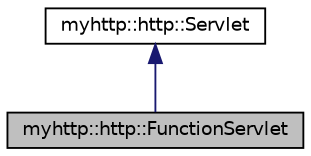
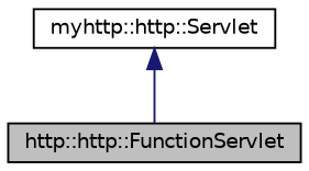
  digraph {
    node [color=black fontname=Helvetica fontsize=10 shape=record style=filled]
-   n1 [fillcolor=grey75 fontcolor=black height=0.2 label="myhttp::http::FunctionServlet" width=0.4]
+   n1 [fillcolor=grey75 fontcolor=black height=0.2 label="http::http::FunctionServlet" width=0.4]
    n2 [fillcolor=white height=0.2 label="myhttp::http::Servlet" width=0.4]
    n2 -> n1 [color=midnightblue dir=back fontname=Helvetica fontsize=10 labelfontname=Helvetica labelfontsize=10 style=solid]
  }
